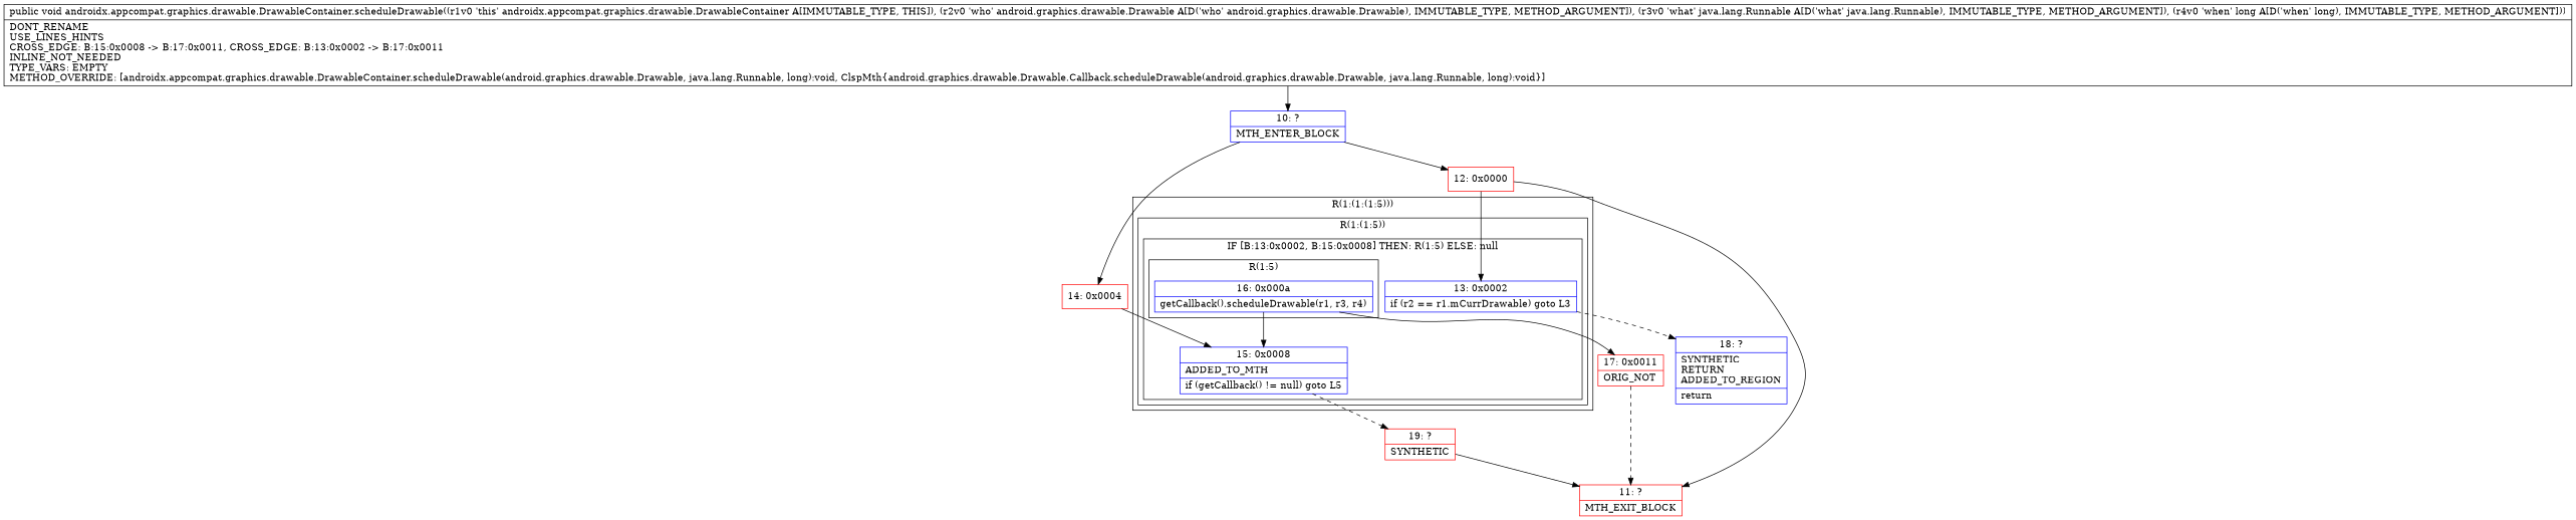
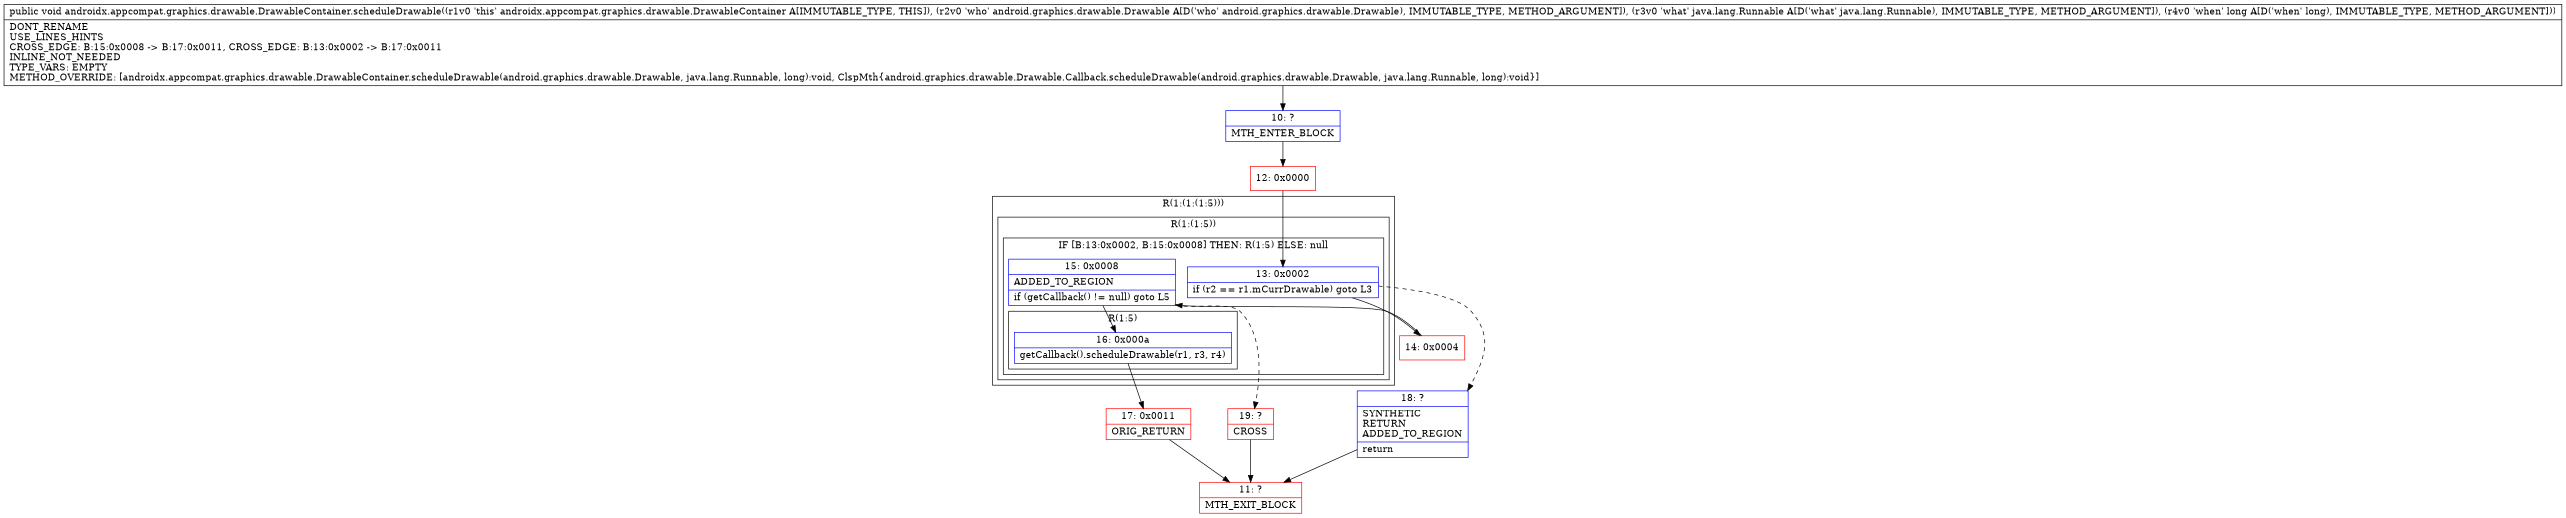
  digraph {
    node [color=blue shape=record]
    n1 [label="{16\:\ 0x000a|getCallback().scheduleDrawable(r1, r3, r4)\l}"]
    n2 [label="{13\:\ 0x0002|if (r2 == r1.mCurrDrawable) goto L3\l}"]
-   n3 [label="{15\:\ 0x0008|ADDED_TO_MTH\l|if (getCallback() != null) goto L5\l}"]
-   n4 [color=red label="{17\:\ 0x0011|ORIG_NOT\l}"]
+   n3 [label="{15\:\ 0x0008|ADDED_TO_REGION\l|if (getCallback() != null) goto L5\l}"]
+   n4 [color=red label="{17\:\ 0x0011|ORIG_RETURN\l}"]
    n5 [color=red label="{14\:\ 0x0004}"]
    n6 [label="{18\:\ ?|SYNTHETIC\lRETURN\lADDED_TO_REGION\l|return\l}"]
-   n7 [color=red label="{19\:\ ?|SYNTHETIC\l}"]
+   n7 [color=red label="{19\:\ ?|CROSS\l}"]
    n8 [color=red label="{11\:\ ?|MTH_EXIT_BLOCK\l}"]
    n9 [label="{10\:\ ?|MTH_ENTER_BLOCK\l}"]
    n10 [color=red label="{12\:\ 0x0000}"]
    n11 [label="{public void androidx.appcompat.graphics.drawable.DrawableContainer.scheduleDrawable((r1v0 'this' androidx.appcompat.graphics.drawable.DrawableContainer A[IMMUTABLE_TYPE, THIS]), (r2v0 'who' android.graphics.drawable.Drawable A[D('who' android.graphics.drawable.Drawable), IMMUTABLE_TYPE, METHOD_ARGUMENT]), (r3v0 'what' java.lang.Runnable A[D('what' java.lang.Runnable), IMMUTABLE_TYPE, METHOD_ARGUMENT]), (r4v0 'when' long A[D('when' long), IMMUTABLE_TYPE, METHOD_ARGUMENT]))  | DONT_RENAME\lUSE_LINES_HINTS\lCROSS_EDGE: B:15:0x0008 \-\> B:17:0x0011, CROSS_EDGE: B:13:0x0002 \-\> B:17:0x0011\lINLINE_NOT_NEEDED\lTYPE_VARS: EMPTY\lMETHOD_OVERRIDE: [androidx.appcompat.graphics.drawable.DrawableContainer.scheduleDrawable(android.graphics.drawable.Drawable, java.lang.Runnable, long):void, ClspMth\{android.graphics.drawable.Drawable.Callback.scheduleDrawable(android.graphics.drawable.Drawable, java.lang.Runnable, long):void\}]\l}" color=""]
    subgraph cluster_1 {
      label="R(1:(1:(1:5)))"
      subgraph cluster_2 {
        label="R(1:(1:5))"
        subgraph cluster_3 {
          label="IF [B:13:0x0002, B:15:0x0008] THEN: R(1:5) ELSE: null"
          n2
          n3
          subgraph cluster_4 {
            label="R(1:5)"
            n1
          }
        }
      }
    }
    n1 -> n4
-   n9 -> n5
+   n2 -> n5
    n2 -> n6 [style=dashed]
-   n1 -> n3
+   n3 -> n1
    n3 -> n7 [style=dashed]
-   n4 -> n8 [style=dashed]
+   n4 -> n8
    n5 -> n3
-   n10 -> n8
+   n6 -> n8
    n7 -> n8
    n9 -> n10
    n10 -> n2
    n11 -> n9
  }
